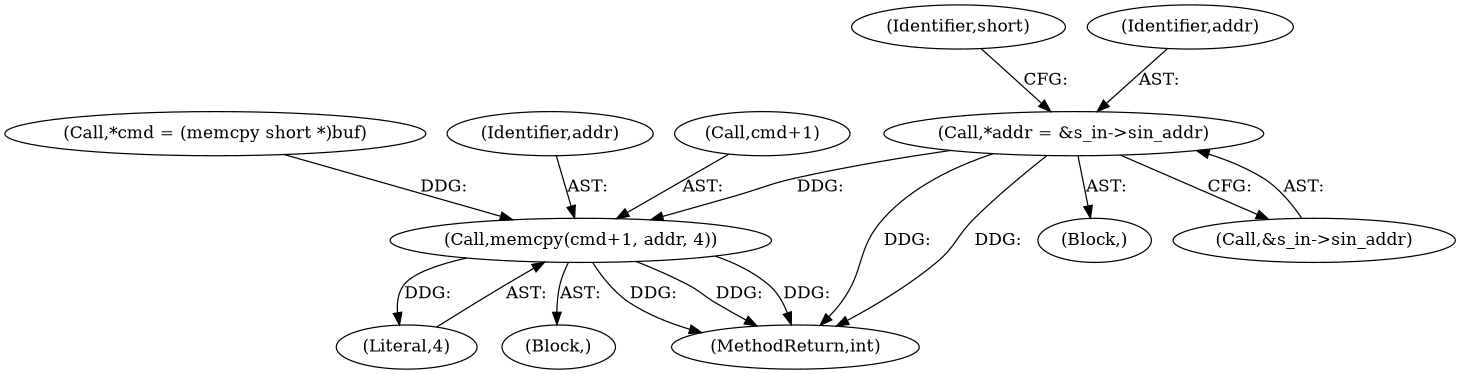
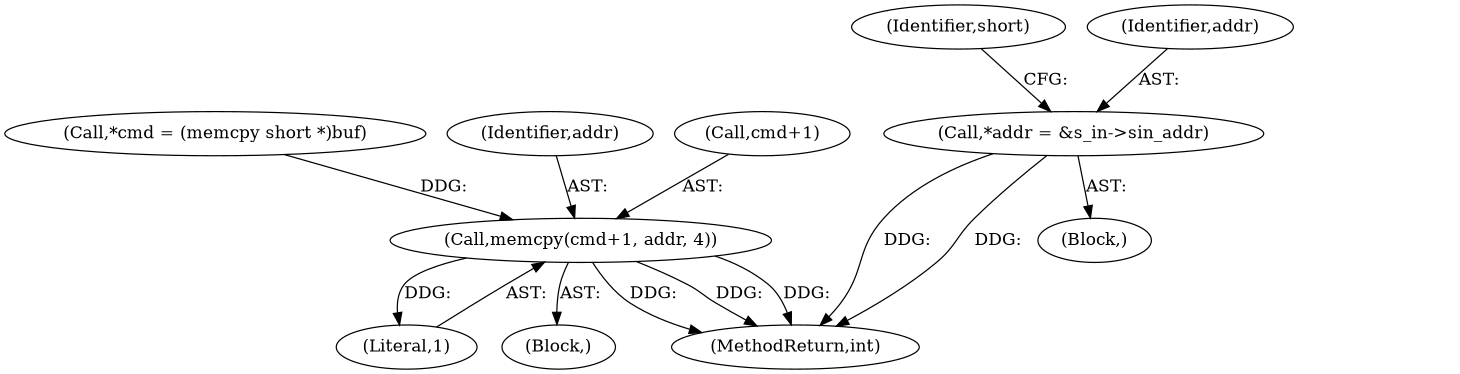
  digraph {
    n1 [label="(Call,*addr = &s_in->sin_addr)"]
    n2 [label="(Call,memcpy(cmd+1, addr, 4))"]
-   n3 [label="(Call,&s_in->sin_addr)"]
    n4 [label="(MethodReturn,int)"]
    n5 [label="(Block,)"]
-   n6 [label="(Literal,4)"]
+   n6 [label="(Literal,1)"]
    n7 [label="(Block,)"]
    n8 [label="(Call,*cmd = (memcpy short *)buf)"]
    n9 [label="(Identifier,addr)"]
    n10 [label="(Call,cmd+1)"]
    n11 [label="(Identifier,short)"]
    n12 [label="(Identifier,addr)"]
-   n1 -> n2 [label="DDG: "]
-   n1 -> n3 [label="CFG: "]
    n1 -> n4 [label="DDG: "]
    n1 -> n4 [label="DDG: "]
    n1 -> n5 [label="AST: "]
    n2 -> n4 [label="DDG: "]
    n2 -> n4 [label="DDG: "]
    n2 -> n4 [label="DDG: "]
    n2 -> n6 [label="DDG: "]
    n2 -> n7 [label="AST: "]
-   n3 -> n1 [label="AST: "]
    n6 -> n2 [label="AST: "]
    n8 -> n2 [label="DDG: "]
    n9 -> n2 [label="AST: "]
    n10 -> n2 [label="AST: "]
    n11 -> n1 [label="CFG: "]
    n12 -> n1 [label="AST: "]
  }
